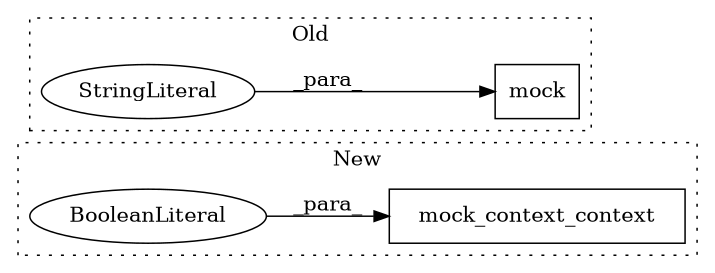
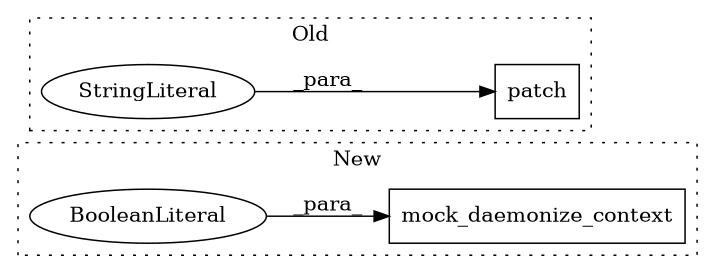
  digraph {
    rankdir=LR
    node [a=32 shape=box]
-   n1 [l="23,1" label=mock_context_context s="15934,15961"]
+   n1 [l="23,1" label=mock_daemonize_context s="15934,15961"]
    n2 [a=9 l=4 label=BooleanLiteral s=15957 shape=ellipse]
-   n3 [l="6,1" label=mock s="12733,12759"]
+   n3 [l="6,1" label=patch s="12733,12759"]
    n4 [a=45 l=9 label=StringLiteral s=12739 shape=ellipse]
    subgraph cluster_1 {
      label=New
      style=dotted
      n1
      n2
    }
    subgraph cluster_2 {
      label=Old
      style=dotted
      n3
      n4
    }
    n2 -> n1 [label=_para_]
    n4 -> n3 [label=_para_]
  }
